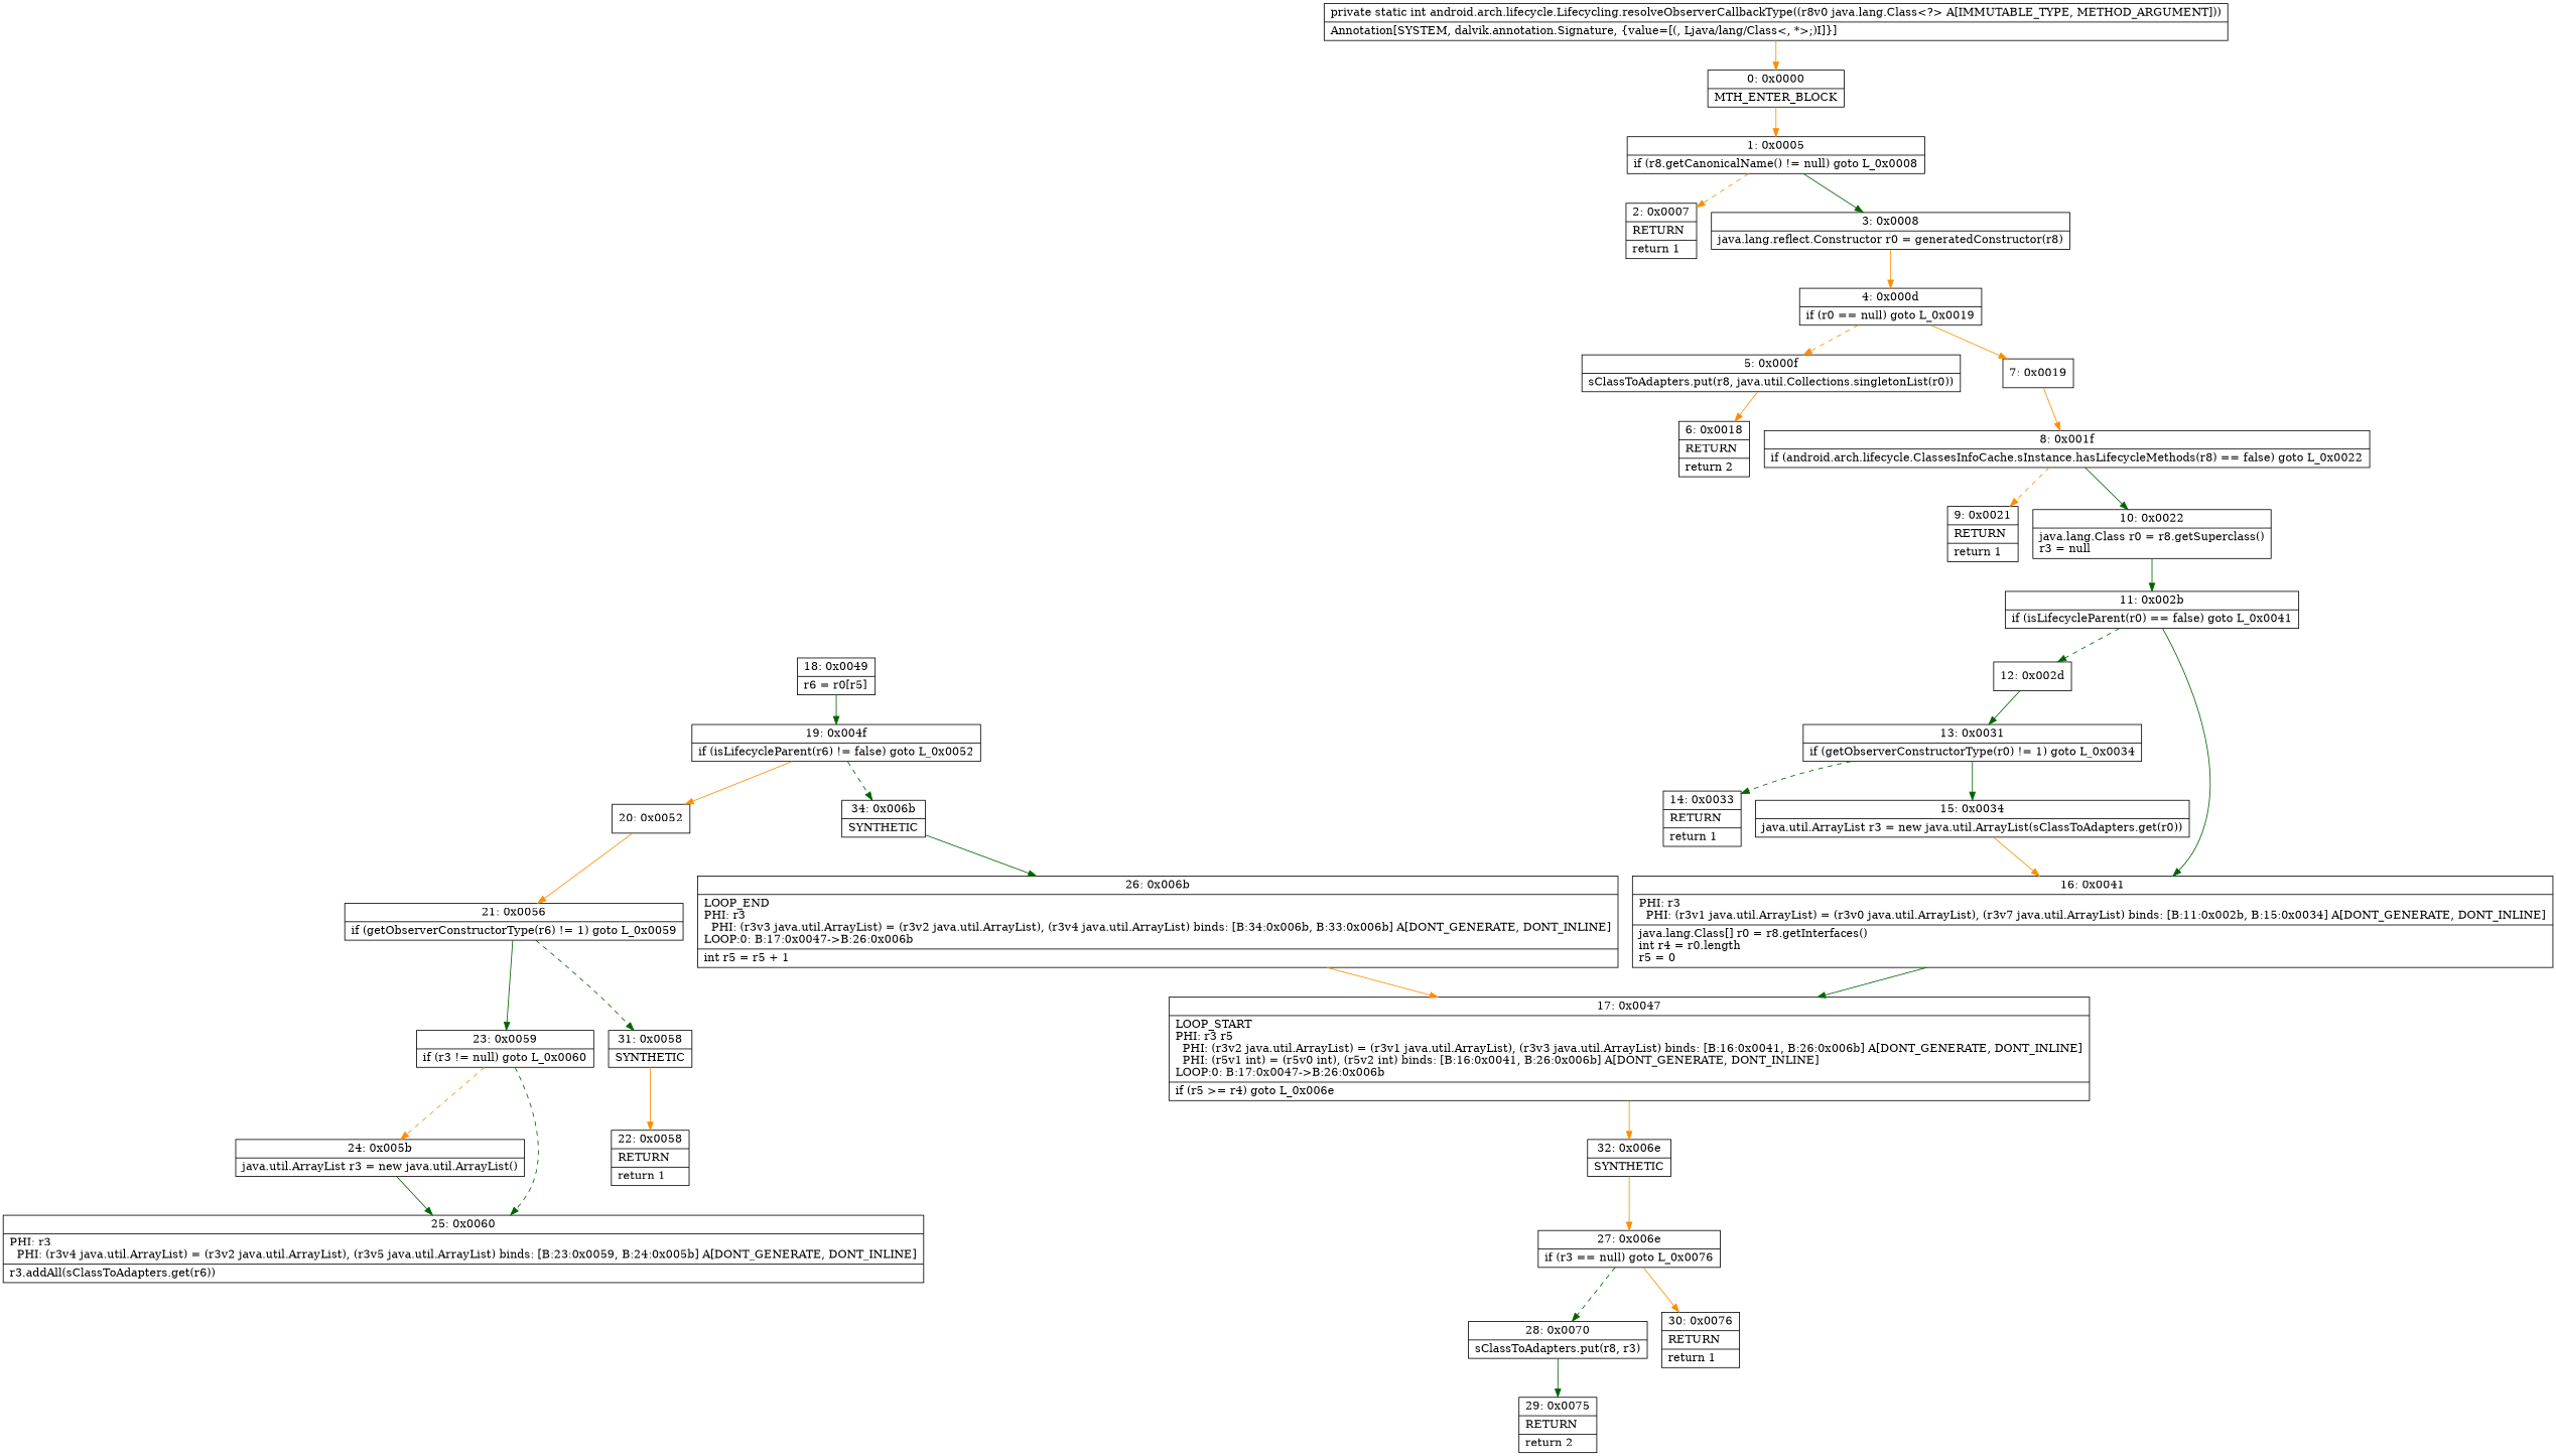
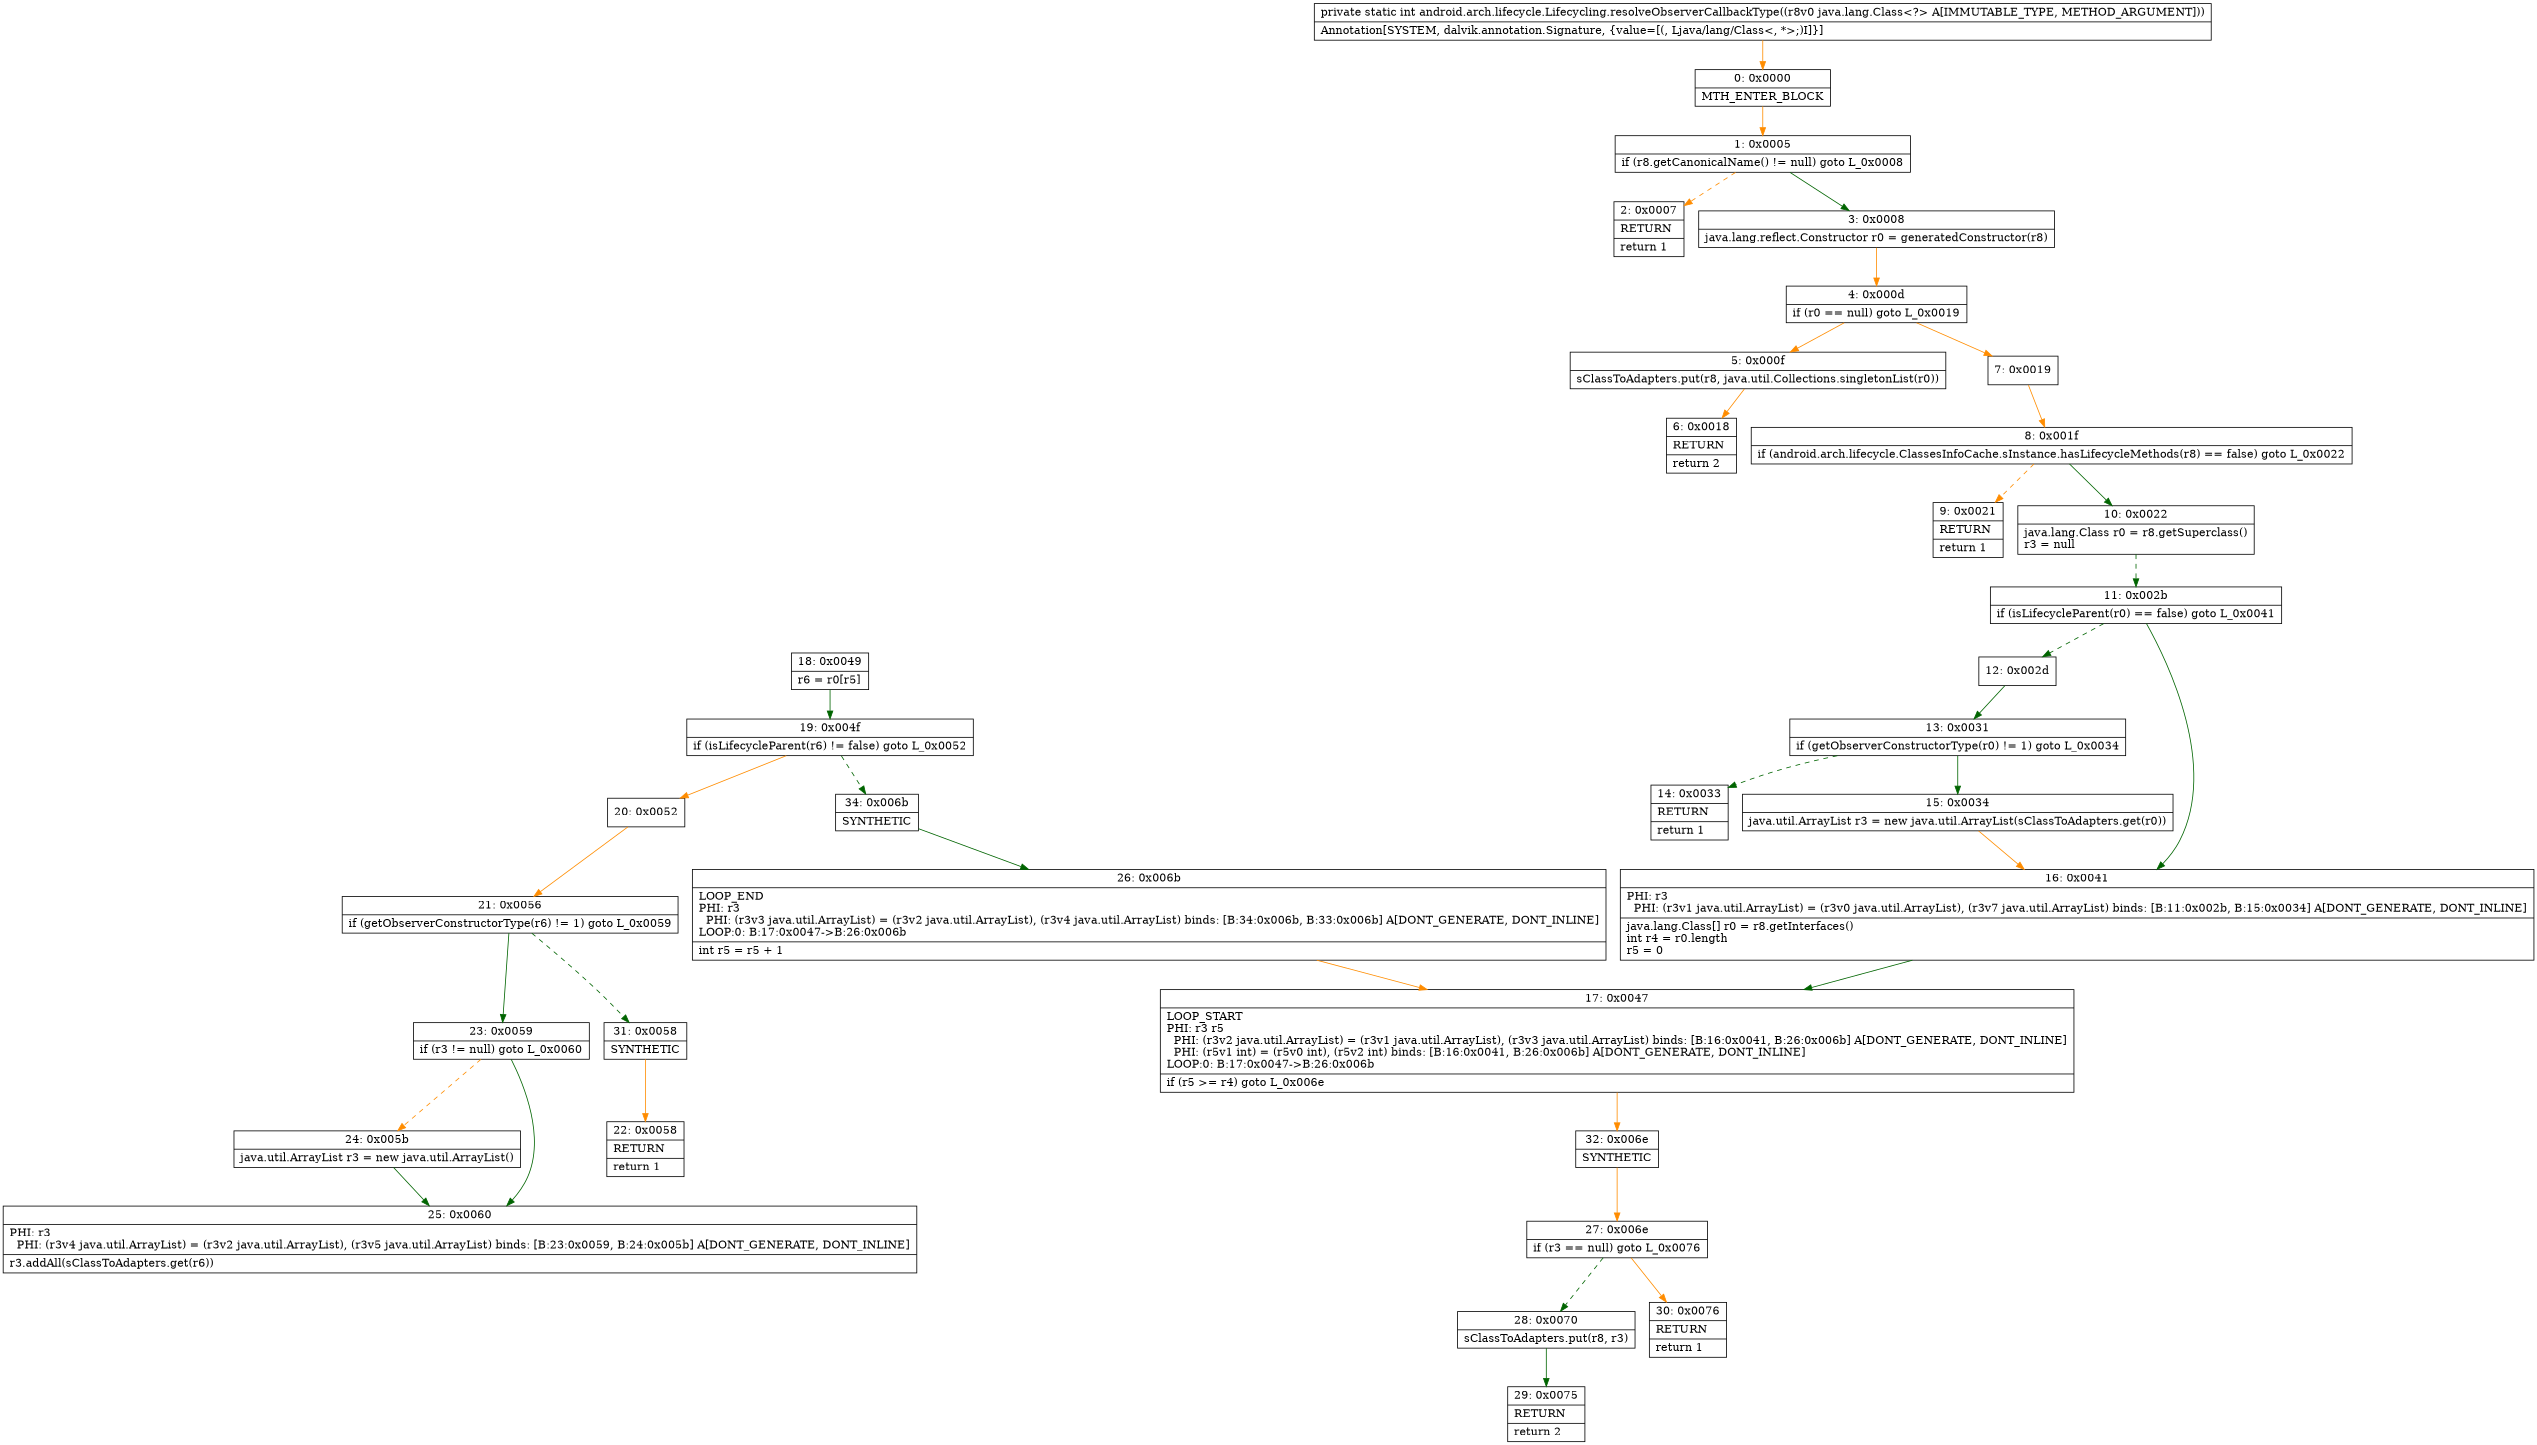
  digraph {
    node [shape=record]
    edge [color=darkorange]
    n1 [label="{0\:\ 0x0000|MTH_ENTER_BLOCK\l}"]
    n2 [label="{1\:\ 0x0005|if (r8.getCanonicalName() != null) goto L_0x0008\l}"]
    n3 [label="{2\:\ 0x0007|RETURN\l|return 1\l}"]
    n4 [label="{3\:\ 0x0008|java.lang.reflect.Constructor r0 = generatedConstructor(r8)\l}"]
    n5 [label="{4\:\ 0x000d|if (r0 == null) goto L_0x0019\l}"]
    n6 [label="{5\:\ 0x000f|sClassToAdapters.put(r8, java.util.Collections.singletonList(r0))\l}"]
    n7 [label="{7\:\ 0x0019}"]
    n8 [label="{6\:\ 0x0018|RETURN\l|return 2\l}"]
    n9 [label="{8\:\ 0x001f|if (android.arch.lifecycle.ClassesInfoCache.sInstance.hasLifecycleMethods(r8) == false) goto L_0x0022\l}"]
    n10 [label="{9\:\ 0x0021|RETURN\l|return 1\l}"]
    n11 [label="{10\:\ 0x0022|java.lang.Class r0 = r8.getSuperclass()\lr3 = null\l}"]
    n12 [label="{11\:\ 0x002b|if (isLifecycleParent(r0) == false) goto L_0x0041\l}"]
    n13 [label="{12\:\ 0x002d}"]
    n14 [label="{16\:\ 0x0041|PHI: r3 \l  PHI: (r3v1 java.util.ArrayList) = (r3v0 java.util.ArrayList), (r3v7 java.util.ArrayList) binds: [B:11:0x002b, B:15:0x0034] A[DONT_GENERATE, DONT_INLINE]\l|java.lang.Class[] r0 = r8.getInterfaces()\lint r4 = r0.length\lr5 = 0\l}"]
    n15 [label="{13\:\ 0x0031|if (getObserverConstructorType(r0) != 1) goto L_0x0034\l}"]
    n16 [label="{17\:\ 0x0047|LOOP_START\lPHI: r3 r5 \l  PHI: (r3v2 java.util.ArrayList) = (r3v1 java.util.ArrayList), (r3v3 java.util.ArrayList) binds: [B:16:0x0041, B:26:0x006b] A[DONT_GENERATE, DONT_INLINE]\l  PHI: (r5v1 int) = (r5v0 int), (r5v2 int) binds: [B:16:0x0041, B:26:0x006b] A[DONT_GENERATE, DONT_INLINE]\lLOOP:0: B:17:0x0047\-\>B:26:0x006b\l|if (r5 \>= r4) goto L_0x006e\l}"]
    n17 [label="{14\:\ 0x0033|RETURN\l|return 1\l}"]
    n18 [label="{15\:\ 0x0034|java.util.ArrayList r3 = new java.util.ArrayList(sClassToAdapters.get(r0))\l}"]
    n19 [label="{32\:\ 0x006e|SYNTHETIC\l}"]
    n20 [label="{18\:\ 0x0049|r6 = r0[r5]\l}"]
    n21 [label="{19\:\ 0x004f|if (isLifecycleParent(r6) != false) goto L_0x0052\l}"]
    n22 [label="{27\:\ 0x006e|if (r3 == null) goto L_0x0076\l}"]
    n23 [label="{20\:\ 0x0052}"]
    n24 [label="{34\:\ 0x006b|SYNTHETIC\l}"]
    n25 [label="{21\:\ 0x0056|if (getObserverConstructorType(r6) != 1) goto L_0x0059\l}"]
    n26 [label="{26\:\ 0x006b|LOOP_END\lPHI: r3 \l  PHI: (r3v3 java.util.ArrayList) = (r3v2 java.util.ArrayList), (r3v4 java.util.ArrayList) binds: [B:34:0x006b, B:33:0x006b] A[DONT_GENERATE, DONT_INLINE]\lLOOP:0: B:17:0x0047\-\>B:26:0x006b\l|int r5 = r5 + 1\l}"]
    n27 [label="{23\:\ 0x0059|if (r3 != null) goto L_0x0060\l}"]
    n28 [label="{31\:\ 0x0058|SYNTHETIC\l}"]
    n29 [label="{24\:\ 0x005b|java.util.ArrayList r3 = new java.util.ArrayList()\l}"]
    n30 [label="{25\:\ 0x0060|PHI: r3 \l  PHI: (r3v4 java.util.ArrayList) = (r3v2 java.util.ArrayList), (r3v5 java.util.ArrayList) binds: [B:23:0x0059, B:24:0x005b] A[DONT_GENERATE, DONT_INLINE]\l|r3.addAll(sClassToAdapters.get(r6))\l}"]
    n31 [label="{22\:\ 0x0058|RETURN\l|return 1\l}"]
    n32 [label="{28\:\ 0x0070|sClassToAdapters.put(r8, r3)\l}"]
    n33 [label="{30\:\ 0x0076|RETURN\l|return 1\l}"]
    n34 [label="{29\:\ 0x0075|RETURN\l|return 2\l}"]
    n35 [label="{private static int android.arch.lifecycle.Lifecycling.resolveObserverCallbackType((r8v0 java.lang.Class\<?\> A[IMMUTABLE_TYPE, METHOD_ARGUMENT]))  | Annotation[SYSTEM, dalvik.annotation.Signature, \{value=[(, Ljava\/lang\/Class\<, *\>;)I]\}]\l}"]
    n1 -> n2
    n2 -> n3 [style=dashed]
    n2 -> n4 [color=darkgreen]
    n4 -> n5
-   n5 -> n6 [style=dashed]
+   n5 -> n6 [style=solid]
    n5 -> n7
    n6 -> n8
    n7 -> n9
    n9 -> n10 [style=dashed]
    n9 -> n11 [color=darkgreen]
-   n11 -> n12 [color=darkgreen]
+   n11 -> n12 [color=darkgreen style=dashed]
    n12 -> n13 [color=darkgreen style=dashed]
    n12 -> n14 [color=darkgreen]
    n13 -> n15 [color=darkgreen]
    n14 -> n16 [color=darkgreen]
    n15 -> n17 [color=darkgreen style=dashed]
    n15 -> n18 [color=darkgreen]
    n16 -> n19
    n18 -> n14
    n19 -> n22
    n20 -> n21 [color=darkgreen]
    n21 -> n23
    n21 -> n24 [color=darkgreen style=dashed]
    n22 -> n32 [color=darkgreen style=dashed]
    n22 -> n33
    n23 -> n25
    n24 -> n26 [color=darkgreen]
    n25 -> n27 [color=darkgreen]
    n25 -> n28 [color=darkgreen style=dashed]
    n26 -> n16
    n27 -> n29 [style=dashed]
-   n27 -> n30 [color=darkgreen style=dashed]
+   n27 -> n30 [color=darkgreen]
    n28 -> n31
    n29 -> n30 [color=darkgreen]
    n32 -> n34 [color=darkgreen]
    n35 -> n1
  }
